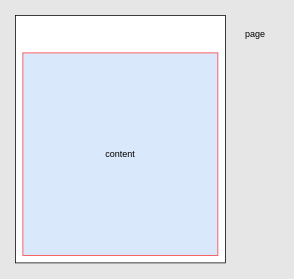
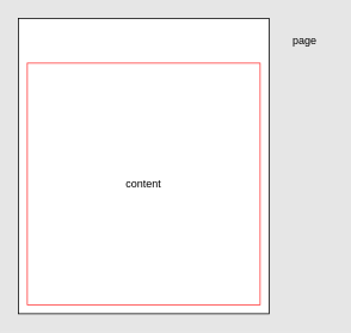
  <mxCell id="0" />
  <mxCell id="1" parent="0" />
  <mxCell id="2" value="" style="rounded=0;whiteSpace=wrap;html=1;" vertex="1" parent="1"><mxGeometry x="20" y="20" width="280" height="330" as="geometry" /></mxCell>
  <mxCell id="3" value="page" style="text;html=1;align=center;verticalAlign=middle;whiteSpace=wrap;rounded=0;" vertex="1" parent="1"><mxGeometry x="310" y="30" width="60" height="30" as="geometry" /></mxCell>
- <mxCell id="4" value="content" style="rounded=0;whiteSpace=wrap;html=1;strokeColor=#FF3333;fillColor=#dae8fc;" vertex="1" parent="1"><mxGeometry x="30" y="70" width="260" height="270" as="geometry" /></mxCell>
+ <mxCell id="4" value="content" style="rounded=0;whiteSpace=wrap;html=1;strokeColor=#FF3333;" vertex="1" parent="1"><mxGeometry x="30" y="70" width="260" height="270" as="geometry" /></mxCell>
